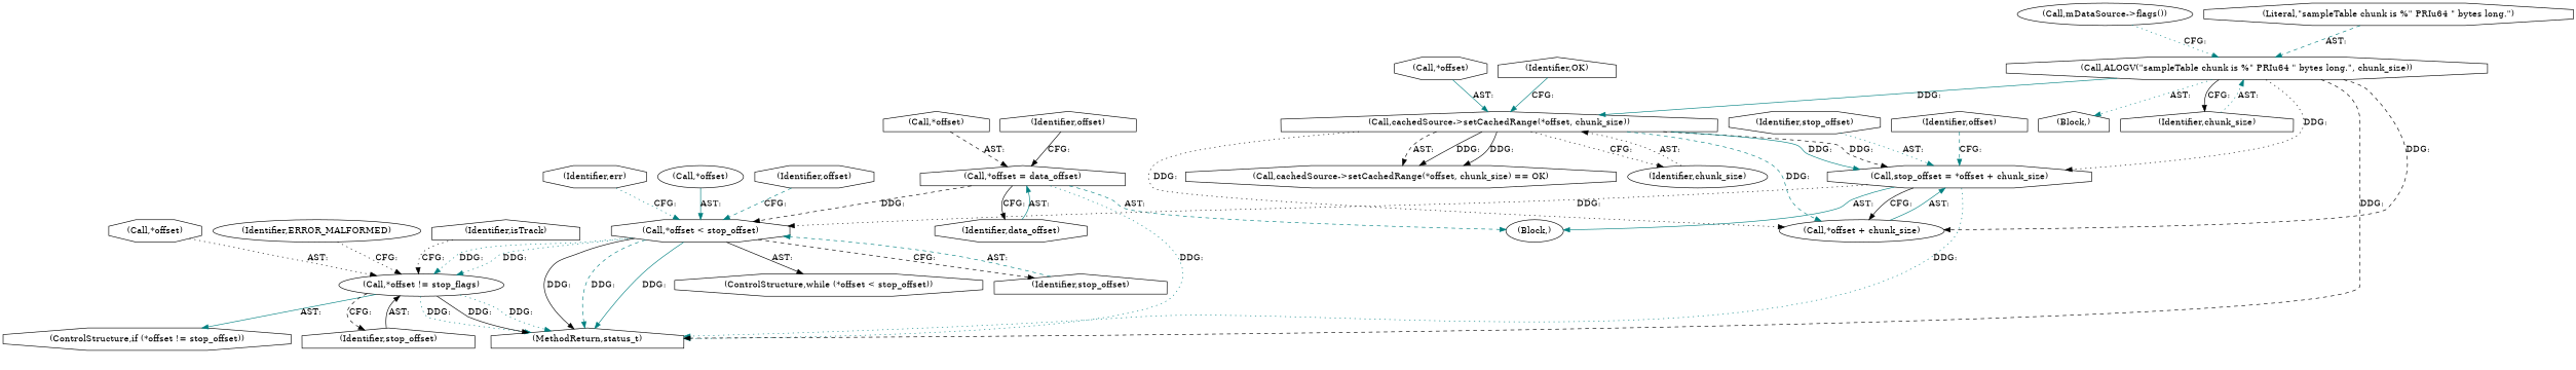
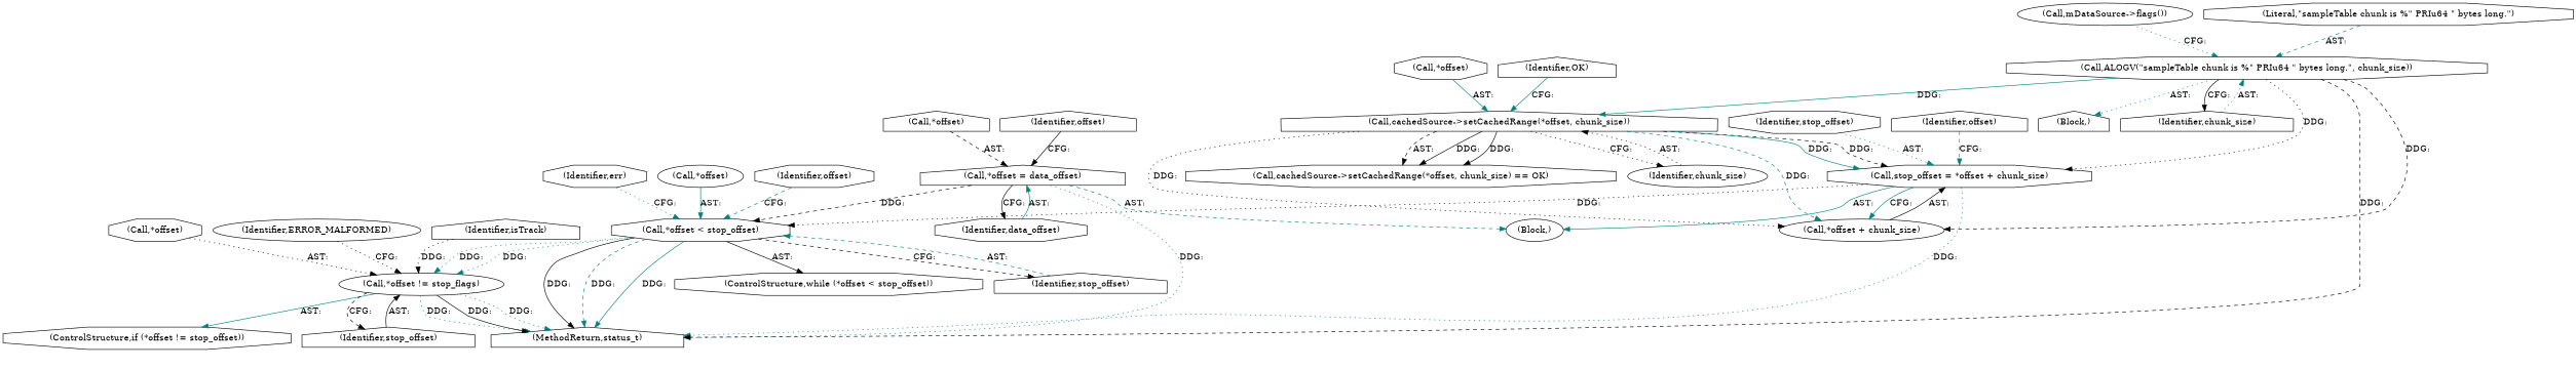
  digraph {
    node [shape=octagon]
    edge [color=teal style=solid]
    n1 [label="(Call,*offset != stop_flags)" shape=ellipse]
    n2 [label="(ControlStructure,if (*offset != stop_offset))"]
    n3 [label="(Identifier,stop_offset)" shape=house]
    n4 [label="(MethodReturn,status_t)" shape=house]
    n5 [label="(Call,*offset < stop_offset)"]
    n6 [label="(ControlStructure,while (*offset < stop_offset))"]
    n7 [label="(Identifier,stop_offset)" shape=house]
    n8 [label="(Call,*offset = data_offset)" shape=house]
    n9 [label="(Identifier,data_offset)"]
    n10 [label="(Block,)" shape=ellipse]
    n11 [label="(Call,stop_offset = *offset + chunk_size)"]
    n12 [label="(Call,*offset + chunk_size)" shape=ellipse]
    n13 [label="(Call,cachedSource->setCachedRange(*offset, chunk_size))" shape=house]
    n14 [label="(Call,cachedSource->setCachedRange(*offset, chunk_size) == OK)"]
    n15 [label="(Identifier,chunk_size)" shape=ellipse]
    n16 [label="(Call,ALOGV(\"sampleTable chunk is %\" PRIu64 \" bytes long.\", chunk_size))"]
    n17 [label="(Block,)" shape=house]
    n18 [label="(Identifier,chunk_size)" shape=house]
    n19 [label="(Identifier,err)"]
    n20 [label="(Call,*offset)"]
    n21 [label="(Call,*offset)" shape=house]
    n22 [label="(Identifier,offset)" shape=house]
    n23 [label="(Identifier,ERROR_MALFORMED)" shape=ellipse]
    n24 [label="(Call,*offset)" shape=ellipse]
    n25 [label="(Call,mDataSource->flags())" shape=ellipse]
    n26 [label="(Identifier,offset)"]
    n27 [label="(Call,*offset)"]
    n28 [label="(Identifier,stop_offset)"]
    n29 [label="(Identifier,OK)" shape=house]
    n30 [label="(Literal,\"sampleTable chunk is %\" PRIu64 \" bytes long.\")"]
    n31 [label="(Identifier,isTrack)" shape=house]
    n32 [label="(Identifier,offset)" shape=house]
    n1 -> n2 [label="AST: "]
    n1 -> n3 [color=black label="CFG: " style=dashed]
    n1 -> n4 [label="DDG: " style=dotted]
    n1 -> n4 [color=black label="DDG: "]
    n1 -> n4 [label="DDG: " style=dotted]
    n3 -> n1 [color=black label="AST: "]
    n5 -> n1 [label="DDG: " style=dotted]
    n5 -> n1 [label="DDG: " style=dotted]
    n5 -> n4 [label="DDG: "]
    n5 -> n4 [color=black label="DDG: "]
    n5 -> n4 [label="DDG: " style=dashed]
    n5 -> n6 [color=black label="AST: "]
    n5 -> n7 [color=black label="CFG: " style=dashed]
    n7 -> n5 [label="AST: " style=dashed]
    n8 -> n4 [label="DDG: " style=dotted]
    n8 -> n5 [color=black label="DDG: " style=dashed]
    n8 -> n9 [color=black label="CFG: "]
    n8 -> n10 [label="AST: " style=dashed]
    n9 -> n8 [label="AST: "]
    n11 -> n4 [label="DDG: " style=dotted]
    n11 -> n5 [color=black label="DDG: " style=dotted]
    n11 -> n10 [label="AST: "]
-   n11 -> n12 [color=black label="CFG: "]
-   n12 -> n11 [label="AST: "]
+   n11 -> n12 [label="CFG: "]
+   n12 -> n11 [color=black label="AST: "]
    n13 -> n11 [color=black label="DDG: " style=dashed]
    n13 -> n11 [label="DDG: "]
    n13 -> n12 [label="DDG: " style=dashed]
    n13 -> n12 [color=black label="DDG: " style=dotted]
    n13 -> n14 [color=black label="AST: " style=dashed]
    n13 -> n14 [color=black label="DDG: "]
    n13 -> n14 [color=black label="DDG: "]
    n13 -> n15 [color=black label="CFG: " style=dotted]
    n15 -> n13 [color=black label="AST: " style=dotted]
    n16 -> n4 [color=black label="DDG: " style=dashed]
    n16 -> n11 [color=black label="DDG: " style=dotted]
    n16 -> n12 [color=black label="DDG: " style=dashed]
    n16 -> n13 [label="DDG: "]
    n16 -> n17 [label="AST: " style=dotted]
    n16 -> n18 [color=black label="CFG: "]
    n18 -> n16 [label="AST: " style=dotted]
    n19 -> n5 [label="CFG: " style=dotted]
    n20 -> n1 [color=black label="AST: " style=dotted]
    n21 -> n8 [color=black label="AST: " style=dashed]
    n22 -> n8 [color=black label="CFG: "]
    n23 -> n1 [color=black label="CFG: " style=dotted]
    n24 -> n5 [label="AST: "]
    n25 -> n16 [label="CFG: " style=dotted]
    n26 -> n5 [label="CFG: " style=dashed]
    n27 -> n13 [label="AST: "]
    n28 -> n11 [label="AST: " style=dotted]
    n29 -> n13 [label="CFG: "]
    n30 -> n16 [label="AST: " style=dashed]
-   n31 -> n1 [color=black label="CFG: " style=dotted]
+   n31 -> n1 [color=black label="DDG: " style=dotted]
    n32 -> n11 [label="CFG: " style=dashed]
  }
